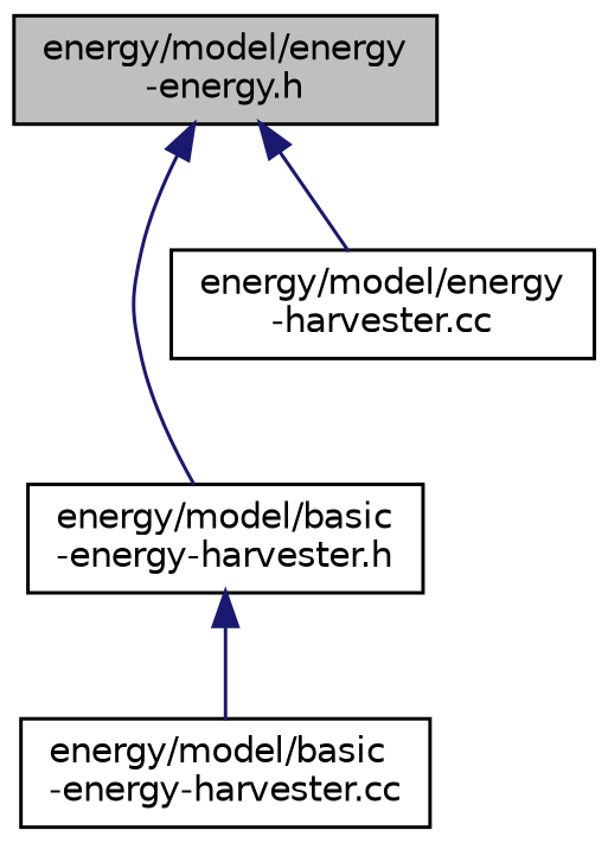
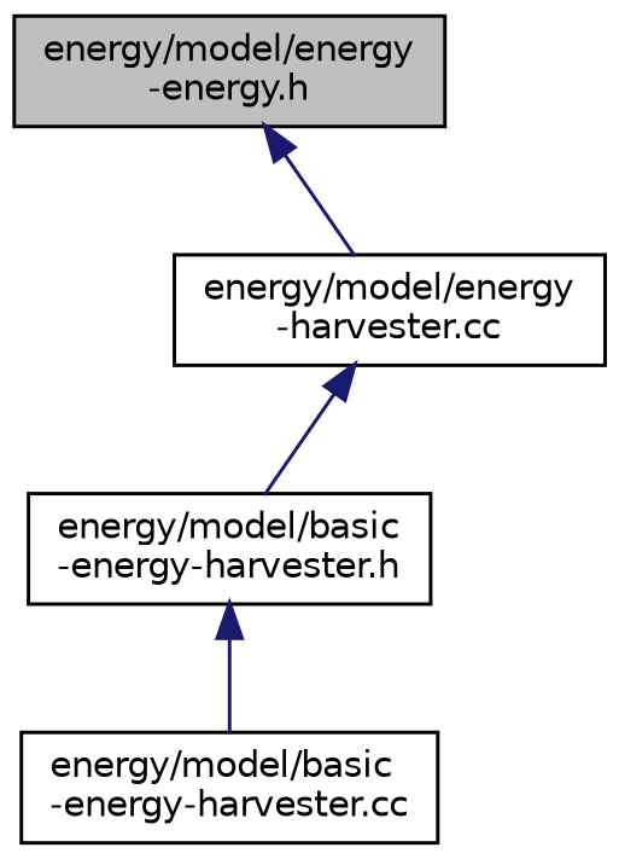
  digraph {
    node [color=black fillcolor=white fontname=Helvetica fontsize=10 shape=record style=filled]
    edge [color=midnightblue dir=back fontname=Helvetica fontsize=10 labelfontname=Helvetica labelfontsize=10 style=solid]
    n1 [fillcolor=grey75 fontcolor=black height=0.2 label="energy/model/energy\l-energy.h" width=0.4]
    n2 [height=0.2 label="energy/model/basic\l-energy-harvester.h" width=0.4]
    n3 [height=0.2 label="energy/model/energy\l-harvester.cc" width=0.4]
    n4 [height=0.2 label="energy/model/basic\l-energy-harvester.cc" width=0.4]
-   n1 -> n2
+   n3 -> n2
    n1 -> n3
    n2 -> n4
  }
